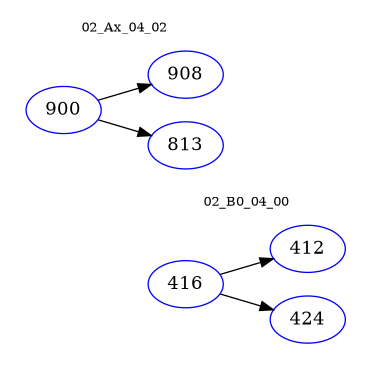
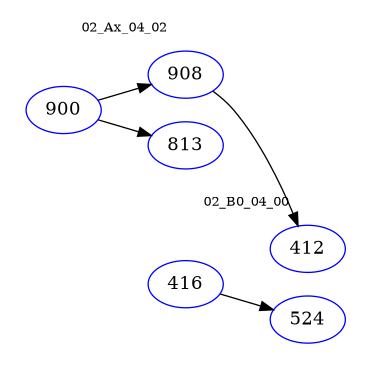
  digraph {
    rankdir=LR
    node [color=blue]
    edge [color=black]
    n1 [label=900]
    n2 [label=813]
    n3 [label=908]
    n4 [label=416]
    n5 [label=412]
-   n6 [label=424]
+   n6 [label=524]
    subgraph cluster_1 {
      color=white
      fontsize=10
      label="02_Ax_04_02"
      n1
      n2
      n3
    }
    subgraph cluster_2 {
      color=white
      fontsize=10
      label="02_B0_04_00"
      n4
      n5
      n6
    }
    n1 -> n2
    n1 -> n3
-   n4 -> n5
+   n3 -> n5
    n4 -> n6
  }
